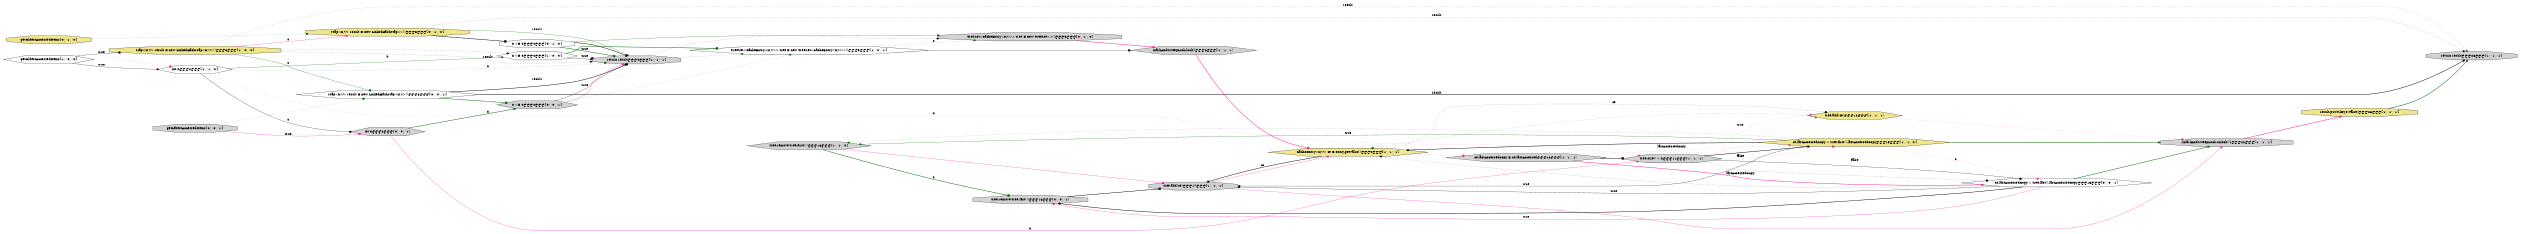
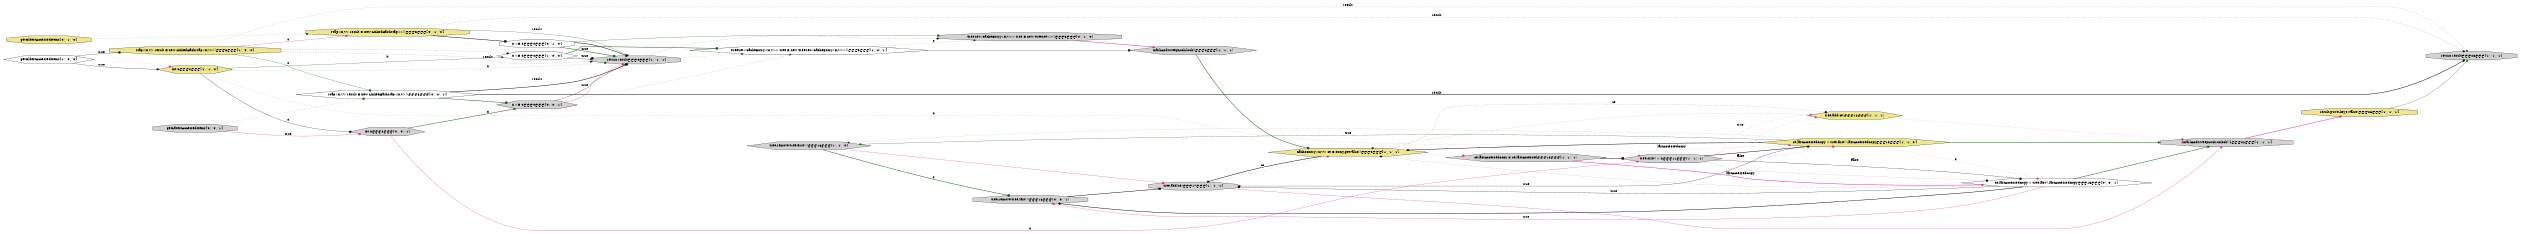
  digraph {
    rankdir=LR
    node [fillcolor=lightgrey shape=hexagon style=filled]
    edge [arrowhead=diamond color=black style=dotted]
    n1 [label="tree.remove(tree.first())@@@16@@@['1', '1', '0']"]
    n2 [label="tree.remove(tree.last())@@@16@@@['0', '0', '1']" shape=octagon]
    n3 [label="tree.add(ce)@@@17@@@['1', '1', '1']" shape=octagon]
    n4 [label="{markAndSweepLock.unlock()}@@@22@@@['1', '1', '1']" shape=octagon]
    n5 [fillcolor=khaki label="CacheEntry<K,V> ce = entry.getValue()@@@9@@@['1', '1', '1']"]
    n6 [fillcolor=white label="ce.lastAccessedCopy > tree.last().lastAccessedCopy@@@15@@@['0', '0', '1']"]
    n7 [fillcolor=khaki label="result.put(e.key,e.value)@@@26@@@['1', '1', '1']" shape=octagon]
    n8 [label="ce.lastAccessedCopy = ce.lastAccessed@@@10@@@['1', '1', '1']"]
    n9 [fillcolor=khaki label="tree.add(ce)@@@12@@@['1', '1', '1']"]
    n10 [fillcolor=white label="getOldestAccessedItems['1', '0', '0']"]
    n11 [fillcolor=khaki label="Map<K,V> result = new LinkedHashMap<K,V>()@@@3@@@['1', '0', '0']" shape=octagon]
-   n12 [fillcolor=white label="int n@@@2@@@['1', '1', '0']"]
+   n12 [fillcolor=khaki label="int n@@@2@@@['1', '1', '0']"]
    n13 [label="return result@@@28@@@['1', '1', '1']" shape=octagon]
    n14 [fillcolor=white label="Map<K,V> result = new LinkedHashMap<K,V>()@@@3@@@['0', '0', '1']"]
    n15 [label="return result@@@4@@@['1', '1', '1']" shape=octagon]
    n16 [fillcolor=white label="n <= 0@@@4@@@['1', '0', '0']"]
    n17 [fillcolor=khaki label="Map<K,V> result = new LinkedHashMap<>()@@@3@@@['0', '1', '0']" shape=octagon]
    n18 [label="tree.size() < n@@@11@@@['1', '1', '1']"]
    n19 [label="int n@@@2@@@['0', '0', '1']"]
    n20 [fillcolor=khaki label="ce.lastAccessedCopy < tree.first().lastAccessedCopy@@@15@@@['1', '1', '0']"]
    n21 [label="TreeSet<CacheEntry<K,V>> tree = new TreeSet<>()@@@5@@@['0', '1', '0']" shape=octagon]
    n22 [label="markAndSweepLock.lock()@@@6@@@['1', '1', '1']"]
    n23 [label="n <= 0@@@4@@@['0', '0', '1']"]
    n24 [fillcolor=white label="TreeSet<CacheEntry<K,V>> tree = new TreeSet<CacheEntry<K,V>>()@@@5@@@['1', '0', '1']"]
    n25 [fillcolor=white label="n <= 0@@@4@@@['0', '1', '0']" shape=octagon]
    n26 [label="getLatestAccessedItems['0', '0', '1']" shape=octagon]
    n27 [fillcolor=khaki label="getOldestAccessedItems['0', '1', '0']" shape=octagon]
    n1 -> n2 [arrowhead=box color=darkgreen label=3 style=bold]
    n1 -> n3 [arrowhead=box color=deeppink style=solid]
    n2 -> n3 [arrowhead=box style=bold]
    n3 -> n4 [color=deeppink style=solid]
-   n3 -> n5 [color=deeppink style=solid]
+   n3 -> n5 [color=deeppink]
    n4 -> n7 [color=deeppink style=bold]
    n5 -> n3 [label=ce style=bold]
    n5 -> n8 [arrowhead=box color=deeppink]
    n5 -> n9 [arrowhead=box label=ce]
    n6 -> n2 [style=bold]
    n6 -> n2 [arrowhead=box color=deeppink label=true style=solid]
    n6 -> n3 [arrowhead=box label=true style=solid]
    n6 -> n4 [color=darkgreen style=bold]
    n6 -> n5
-   n7 -> n13 [color=darkgreen style=bold]
+   n7 -> n13 [color=darkgreen style=solid]
    n8 -> n6 [color=deeppink label=lastAccessedCopy style=bold]
    n8 -> n18 [arrowhead=box style=bold]
    n8 -> n20 [color=deeppink label=lastAccessedCopy]
    n9 -> n4 [color=deeppink]
    n9 -> n5 [arrowhead=box color=darkgreen]
    n10 -> n11 [arrowhead=box style=solid]
    n10 -> n12 [label=true style=solid]
    n11 -> n13 [color=darkgreen label=result]
    n11 -> n14 [arrowhead=box color=darkgreen label=0 style=solid]
    n11 -> n15 [label=result]
    n11 -> n16
    n11 -> n17 [color=deeppink label=0 style=solid]
    n12 -> n15 [arrowhead=box color=darkgreen label=n]
    n12 -> n16 [color=darkgreen label=n style=solid]
    n12 -> n18 [color=deeppink label=n]
    n12 -> n19 [arrowhead=box label=0 style=solid]
    n14 -> n13 [label=result style=bold]
    n14 -> n15 [arrowhead=box label=result style=bold]
    n14 -> n23 [arrowhead=box color=darkgreen style=bold]
    n15 -> n21
    n15 -> n24 [color=darkgreen]
    n16 -> n15 [arrowhead=box label=true]
    n16 -> n15 [style=solid]
    n16 -> n24 [arrowhead=box color=darkgreen style=bold]
    n17 -> n13 [label=result]
    n17 -> n15 [color=darkgreen label=result style=solid]
    n17 -> n25 [arrowhead=box style=bold]
    n18 -> n6 [arrowhead=box]
    n18 -> n6 [arrowhead=box label=false style=solid]
    n18 -> n9 [color=deeppink label=true]
    n18 -> n9 [color=deeppink]
    n18 -> n20 [style=bold]
    n18 -> n20 [arrowhead=box color=deeppink label=false]
    n19 -> n18 [color=deeppink label=n style=solid]
    n19 -> n23 [color=darkgreen label=n style=bold]
    n20 -> n1 [color=darkgreen label=true style=solid]
    n20 -> n1 [color=darkgreen]
    n20 -> n3 [label=true style=solid]
    n20 -> n4 [color=darkgreen style=bold]
    n20 -> n5 [style=bold]
    n20 -> n6 [color=deeppink label=0]
    n21 -> n22 [color=deeppink style=bold]
-   n22 -> n5 [arrowhead=box color=deeppink style=bold]
+   n22 -> n5 [arrowhead=box color=darkgreen style=bold]
    n23 -> n15 [arrowhead=box color=deeppink style=solid]
    n23 -> n15 [label=true style=solid]
    n23 -> n24 [color=darkgreen]
    n24 -> n21 [color=darkgreen label=0]
    n24 -> n22 [arrowhead=box style=solid]
    n25 -> n15 [arrowhead=box style=bold]
    n25 -> n15 [arrowhead=box color=darkgreen label=true style=bold]
    n25 -> n21 [arrowhead=box color=darkgreen style=solid]
    n26 -> n14 [arrowhead=box color=darkgreen]
    n26 -> n19 [arrowhead=box color=deeppink label=true style=solid]
-   n27 -> n12 [arrowhead=box color=deeppink label=true]
+   n27 -> n12 [color=deeppink label=true]
    n27 -> n17 [arrowhead=box color=darkgreen]
  }
